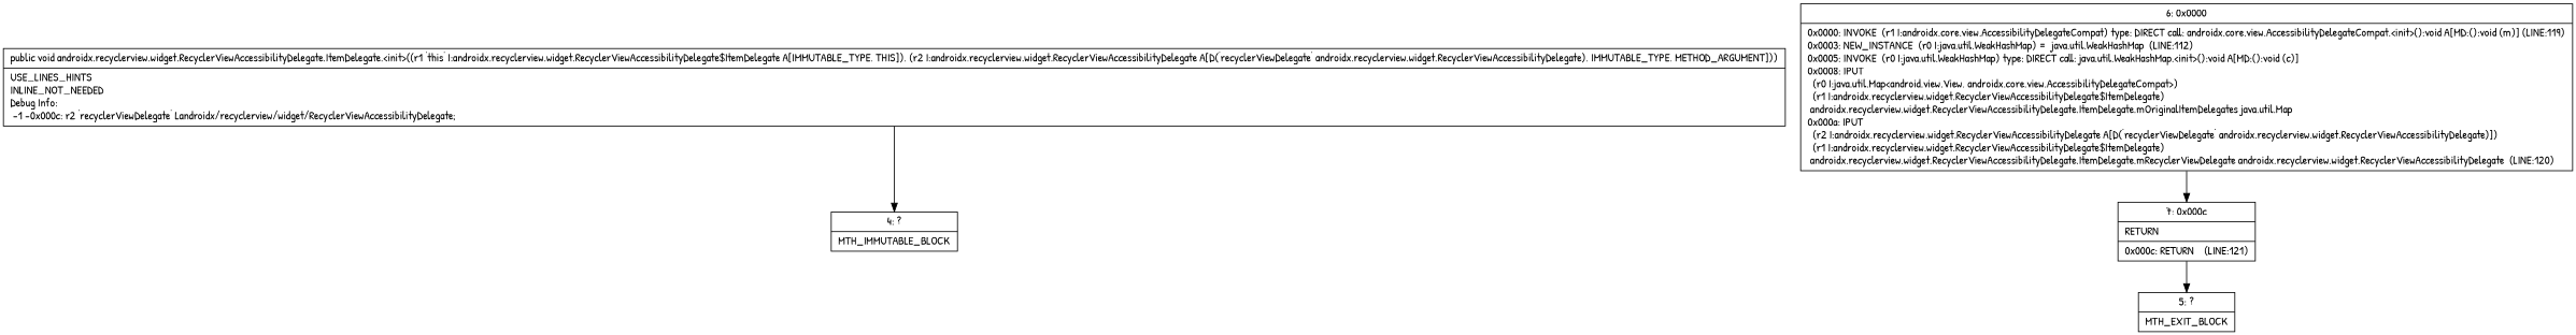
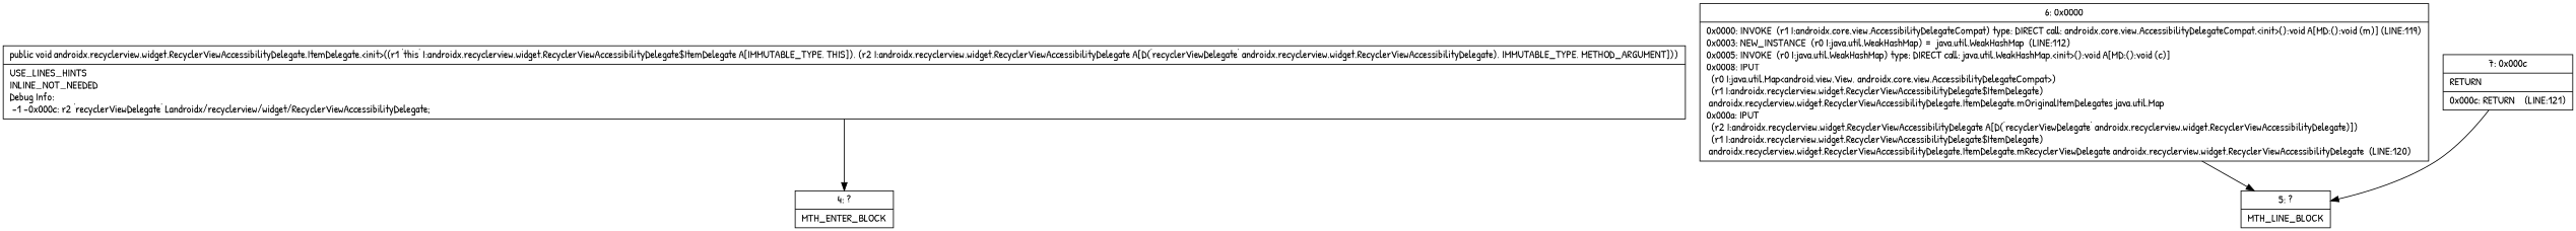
  digraph {
    fontname="Patrick Hand"
    node [fontname="Patrick Hand" shape=record]
    edge [fontname="Patrick Hand"]
-   n1 [label="{4\:\ ?|MTH_IMMUTABLE_BLOCK\l}"]
+   n1 [label="{4\:\ ?|MTH_ENTER_BLOCK\l}"]
    n2 [label="{6\:\ 0x0000|0x0000: INVOKE  (r1 I:androidx.core.view.AccessibilityDelegateCompat) type: DIRECT call: androidx.core.view.AccessibilityDelegateCompat.\<init\>():void A[MD:():void (m)] (LINE:119)\l0x0003: NEW_INSTANCE  (r0 I:java.util.WeakHashMap) =  java.util.WeakHashMap  (LINE:112)\l0x0005: INVOKE  (r0 I:java.util.WeakHashMap) type: DIRECT call: java.util.WeakHashMap.\<init\>():void A[MD:():void (c)]\l0x0008: IPUT  \l  (r0 I:java.util.Map\<android.view.View, androidx.core.view.AccessibilityDelegateCompat\>)\l  (r1 I:androidx.recyclerview.widget.RecyclerViewAccessibilityDelegate$ItemDelegate)\l androidx.recyclerview.widget.RecyclerViewAccessibilityDelegate.ItemDelegate.mOriginalItemDelegates java.util.Map \l0x000a: IPUT  \l  (r2 I:androidx.recyclerview.widget.RecyclerViewAccessibilityDelegate A[D('recyclerViewDelegate' androidx.recyclerview.widget.RecyclerViewAccessibilityDelegate)])\l  (r1 I:androidx.recyclerview.widget.RecyclerViewAccessibilityDelegate$ItemDelegate)\l androidx.recyclerview.widget.RecyclerViewAccessibilityDelegate.ItemDelegate.mRecyclerViewDelegate androidx.recyclerview.widget.RecyclerViewAccessibilityDelegate  (LINE:120)\l}"]
    n3 [label="{7\:\ 0x000c|RETURN\l|0x000c: RETURN    (LINE:121)\l}"]
-   n4 [label="{5\:\ ?|MTH_EXIT_BLOCK\l}"]
+   n4 [label="{5\:\ ?|MTH_LINE_BLOCK\l}"]
    n5 [label="{public void androidx.recyclerview.widget.RecyclerViewAccessibilityDelegate.ItemDelegate.\<init\>((r1 'this' I:androidx.recyclerview.widget.RecyclerViewAccessibilityDelegate$ItemDelegate A[IMMUTABLE_TYPE, THIS]), (r2 I:androidx.recyclerview.widget.RecyclerViewAccessibilityDelegate A[D('recyclerViewDelegate' androidx.recyclerview.widget.RecyclerViewAccessibilityDelegate), IMMUTABLE_TYPE, METHOD_ARGUMENT]))  | USE_LINES_HINTS\lINLINE_NOT_NEEDED\lDebug Info:\l  \-1 \-0x000c: r2 'recyclerViewDelegate' Landroidx\/recyclerview\/widget\/RecyclerViewAccessibilityDelegate;\l}"]
-   n2 -> n3
+   n2 -> n4
    n3 -> n4
    n5 -> n1
  }
